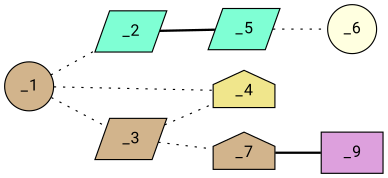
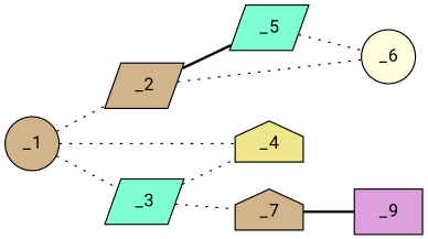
  graph {
    fontname="Roboto Mono"
    rankdir=LR
    node [charge=0 chem=17 fillcolor=tan fontname="Roboto Mono" shape=parallelogram style=filled symbol="Si " x=4.5981 y=-0.5]
    edge [fontname="Roboto Mono" style=dotted valence=1]
    _1 [shape=circle x=3.7321 y=-1]
-   _2 [fillcolor=aquamarine x=2.866]
-   _3
+   _2 [x=2.866]
+   _3 [fillcolor=aquamarine]
    _4 [chem=2 fillcolor=khaki shape=house symbol="O  " y=-1.5]
    _5 [fillcolor=aquamarine x=2.866 y=0.5]
    _6 [chem=2 fillcolor=lightyellow shape=circle symbol="O  " x=2 y=0]
    _7 [shape=house y=0.5]
    _9 [chem=2 fillcolor=plum shape=box symbol="O  " y=1.5]
    _1 -- _2
    _1 -- _3
    _1 -- _4
    _2 -- _5 [style=bold]
+   _2 -- _6
    _3 -- _4
    _3 -- _7
    _5 -- _6
    _7 -- _9 [style=bold]
  }
